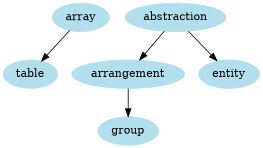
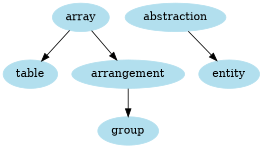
  digraph {
    node [color=lightblue2 style=filled]
    array
    table
    arrangement
    group
    abstraction
    entity
    array -> table
-   abstraction -> arrangement
+   array -> arrangement
    arrangement -> group
    abstraction -> entity
  }
